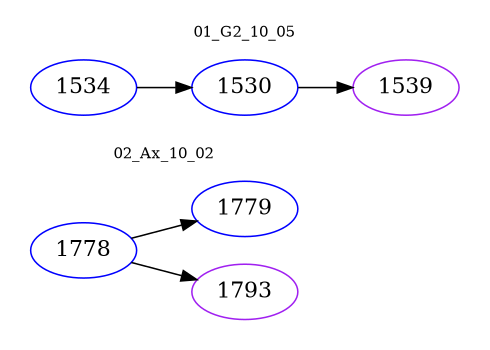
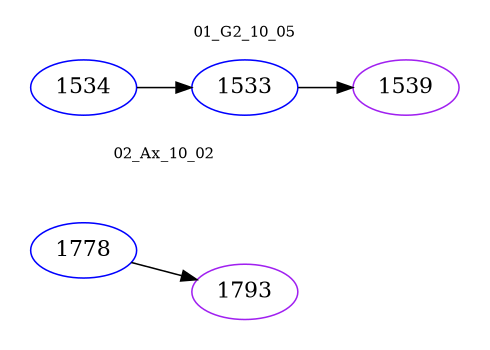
  digraph {
    rankdir=LR
    node [color=blue]
    edge [color=black]
    n1 [color=purple label=1793]
    n2 [label=1778]
-   n3 [label=1779]
    n4 [label=1534]
-   n5 [label=1530]
+   n5 [label=1533]
    n6 [color=purple label=1539]
    subgraph cluster_1 {
      color=white
      fontsize=10
      label="02_Ax_10_02"
      n1
      n2
-     n3
    }
    subgraph cluster_2 {
      color=white
      fontsize=10
      label="01_G2_10_05"
      n4
      n5
      n6
    }
    n2 -> n1
-   n2 -> n3
    n4 -> n5
    n5 -> n6
  }
